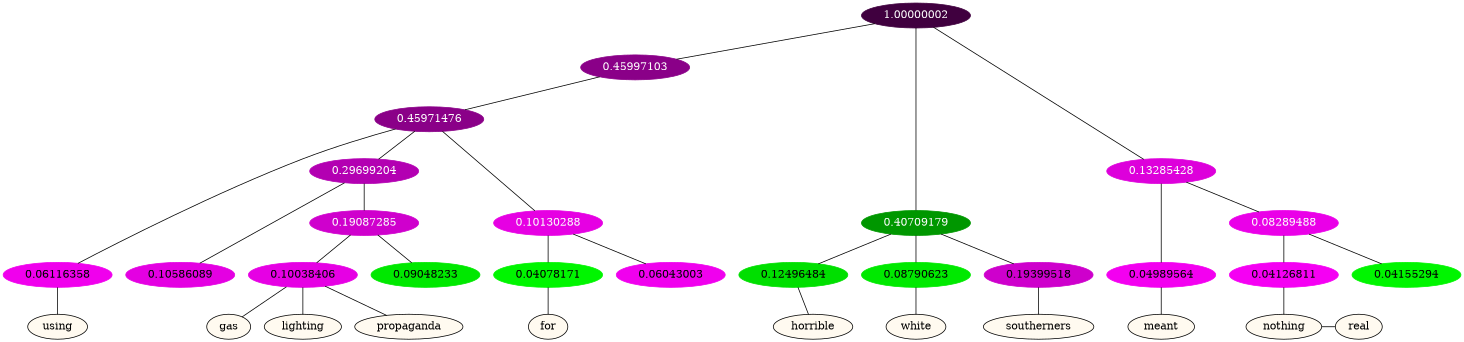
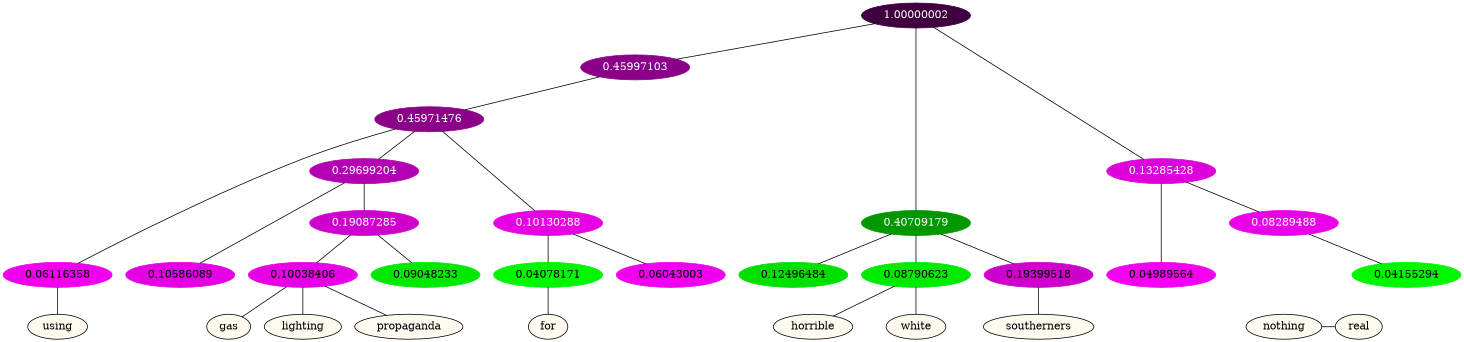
  graph {
    node [color=black format=png nodesep=0.001 ordering=out overlap_scaling=0.01 ranksep=0.001 style=filled fontcolor=black]
    n1 [fillcolor=floralwhite height=0.15 label=using style="filled,solid" width=0.15 fontcolor=""]
    n2 [fillcolor=floralwhite height=0.15 label=gas style="filled,solid" width=0.15 fontcolor=""]
    n3 [fillcolor=floralwhite height=0.15 label=lighting style="filled,solid" width=0.15 fontcolor=""]
    n4 [fillcolor=floralwhite height=0.15 label=propaganda style="filled,solid" width=0.15 fontcolor=""]
    n5 [fillcolor=floralwhite height=0.15 label=for style="filled,solid" width=0.15 fontcolor=""]
    n6 [fillcolor=floralwhite height=0.15 label=horrible style="filled,solid" width=0.15 fontcolor=""]
    n7 [fillcolor=floralwhite height=0.15 label=white style="filled,solid" width=0.15 fontcolor=""]
    n8 [fillcolor=floralwhite height=0.15 label=southerners style="filled,solid" width=0.15 fontcolor=""]
-   n9 [fillcolor=floralwhite height=0.15 label=meant style="filled,solid" width=0.15 fontcolor=""]
    n10 [fillcolor=floralwhite height=0.15 label=nothing style="filled,solid" width=0.15 fontcolor=""]
    n11 [fillcolor=floralwhite height=0.15 label=real style="filled,solid" width=0.15 fontcolor=""]
    n12 [color="0.835 1.000 0.939" height=0.15 label=0.06116358 width=0.15]
    n13 [color="0.835 1.000 0.900" height=0.15 label=0.10038406 width=0.15]
    n14 [color="0.334 1.000 0.910" height=0.15 label=0.09048233 width=0.15]
    n15 [color="0.835 1.000 0.894" height=0.15 label=0.10586089 width=0.15]
    n16 [color="0.334 1.000 0.959" height=0.15 label=0.04078171 width=0.15]
    n17 [color="0.835 1.000 0.940" height=0.15 label=0.06043003 width=0.15]
    n18 [color="0.334 1.000 0.875" height=0.15 label=0.12496484 width=0.15]
    n19 [color="0.334 1.000 0.912" height=0.15 label=0.08790623 width=0.15]
    n20 [color="0.835 1.000 0.806" height=0.15 label=0.19399518 width=0.15]
    n21 [color="0.835 1.000 0.950" height=0.15 label=0.04989564 width=0.15]
-   n22 [color="0.835 1.000 0.959" height=0.15 label=0.04126811 width=0.15]
    n23 [color="0.334 1.000 0.958" height=0.15 label=0.04155294 width=0.15]
    n24 [color="0.835 1.000 0.250" fontcolor=grey99 height=0.15 label=1.00000002 width=0.15]
    n25 [color="0.835 1.000 0.540" fontcolor=grey99 height=0.15 label=0.45997103 width=0.15]
    n26 [color="0.334 1.000 0.593" fontcolor=grey99 height=0.15 label=0.40709179 width=0.15]
    n27 [color="0.835 1.000 0.867" fontcolor=grey99 height=0.15 label=0.13285428 width=0.15]
    n28 [color="0.835 1.000 0.540" fontcolor=grey99 height=0.15 label=0.45971476 width=0.15]
    n29 [color="0.835 1.000 0.917" fontcolor=grey99 height=0.15 label=0.08289488 width=0.15]
    n30 [color="0.835 1.000 0.703" fontcolor=grey99 height=0.15 label=0.29699204 width=0.15]
    n31 [color="0.835 1.000 0.899" fontcolor=grey99 height=0.15 label=0.10130288 width=0.15]
    n32 [color="0.835 1.000 0.809" fontcolor=grey99 height=0.15 label=0.19087285 width=0.15]
    subgraph sub_1 {
      rank=same
      n1
      n2
      n3
      n4
      n5
      n6
      n7
      n8
-     n9
      n10
      n11
    }
    subgraph sub_2 {
      rank=same
      n12
      n13
      n14
      n15
      n16
      n17
      n18
      n19
      n20
      n21
-     n22
      n23
    }
    n10 -- n11
    n12 -- n1
    n13 -- n2
    n13 -- n3
    n13 -- n4
    n16 -- n5
-   n18 -- n6
+   n19 -- n6
    n19 -- n7
    n20 -- n8
-   n21 -- n9
-   n22 -- n10
    n24 -- n25
    n24 -- n26
    n24 -- n27
    n25 -- n28
    n26 -- n18
    n26 -- n19
    n26 -- n20
    n27 -- n21
    n27 -- n29
    n28 -- n12
    n28 -- n30
    n28 -- n31
-   n29 -- n22
    n29 -- n23
    n30 -- n15
    n30 -- n32
    n31 -- n16
    n31 -- n17
    n32 -- n13
    n32 -- n14
  }
